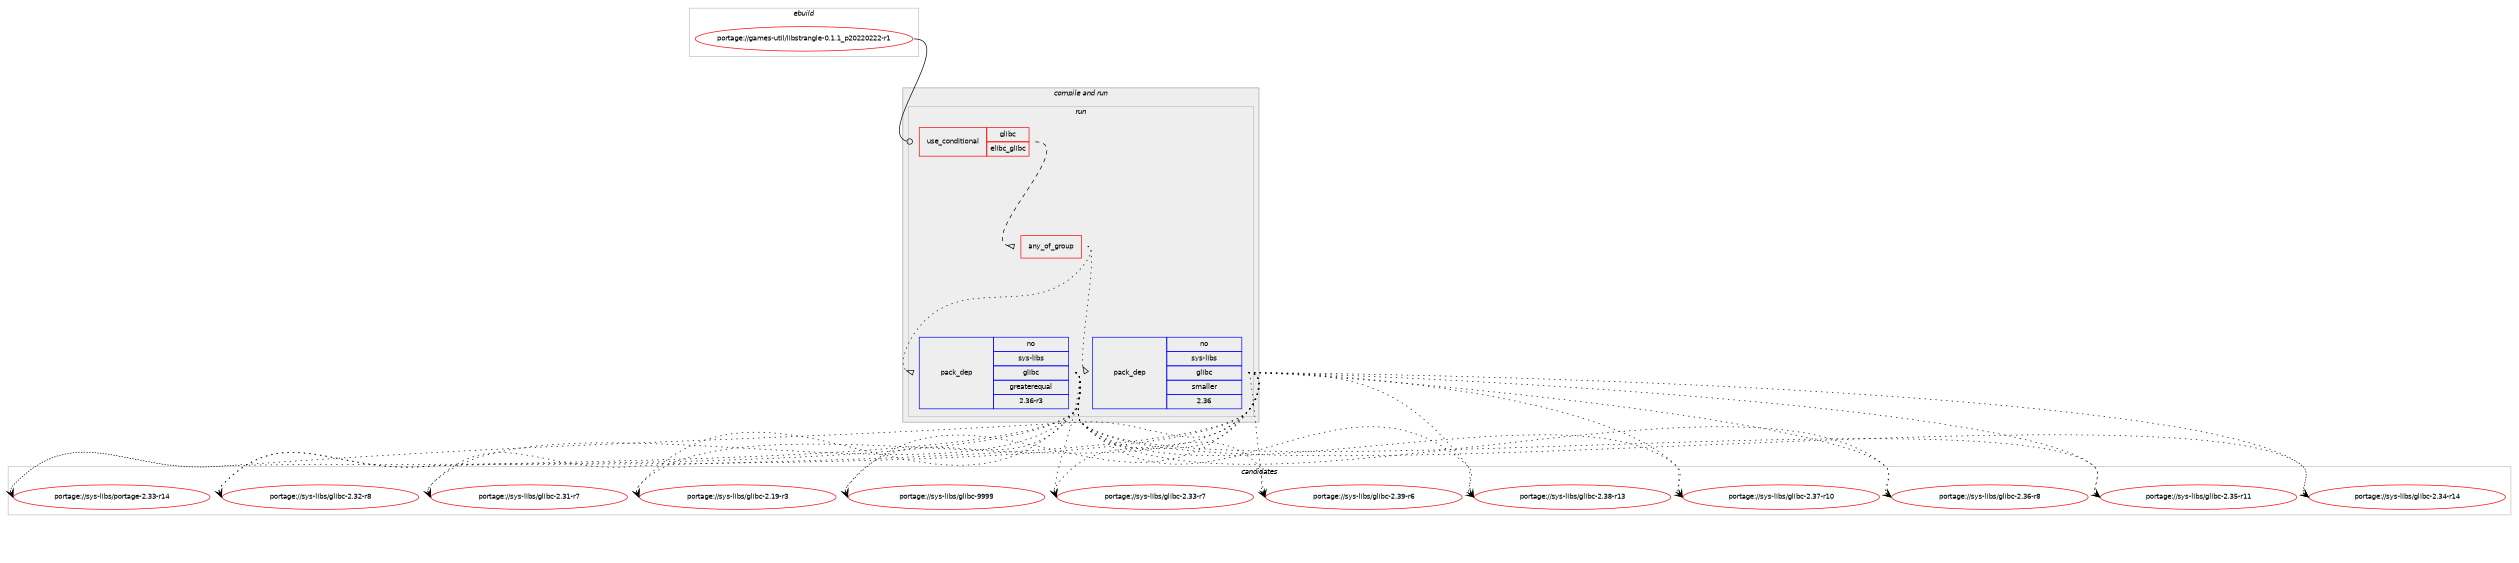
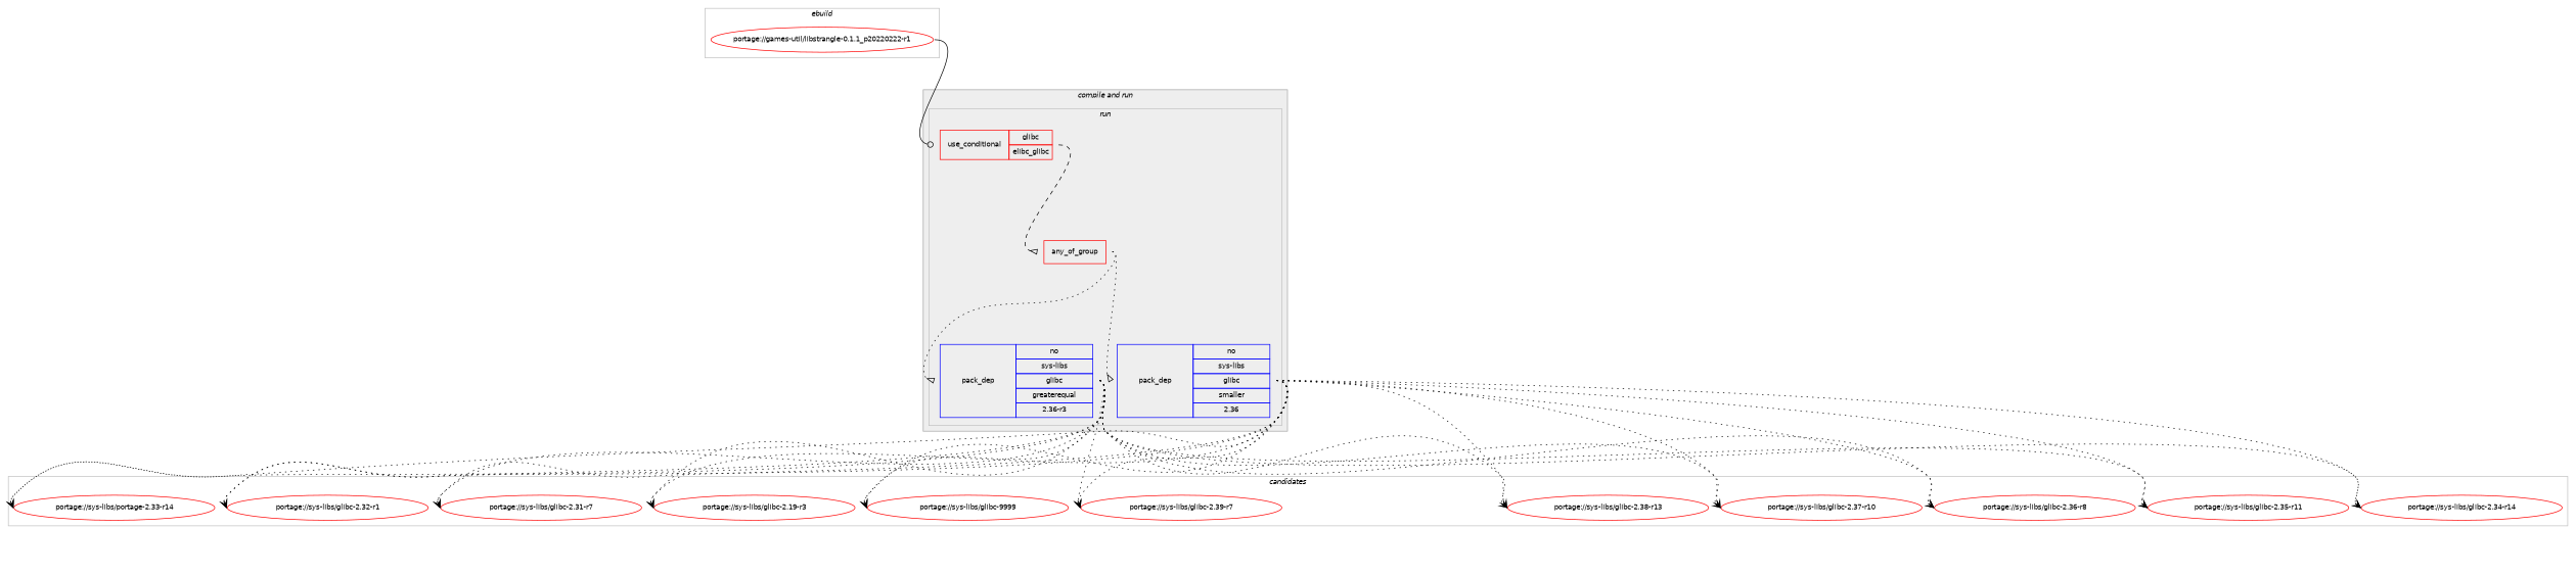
  digraph {
    compound=true
    concentrate=true
    fontname=Helvetica
    fontsize=10
    newrank=true
    rankdir=TB
    ranksep=1.5
    node [color=red fontname=Helvetica fontsize=10]
    edge [arrowhead=vee headport=w style=dotted tailport=e weight=100]
    n1 [label="portage://games-util/libstrangle-0.1.1_p20220222-r1" width=4]
    n2 [color=blue label=<<TABLE BORDER="0" CELLBORDER="1" CELLSPACING="0" CELLPADDING="4" WIDTH="220"><TR><TD ROWSPAN="6" CELLPADDING="30">pack_dep</TD></TR><TR><TD WIDTH="110">no</TD></TR><TR><TD>sys-libs</TD></TR><TR><TD>glibc</TD></TR><TR><TD>greaterequal</TD></TR><TR><TD>2.36-r3</TD></TR></TABLE>> shape=none]
    n3 [color=blue label=<<TABLE BORDER="0" CELLBORDER="1" CELLSPACING="0" CELLPADDING="4" WIDTH="220"><TR><TD ROWSPAN="6" CELLPADDING="30">pack_dep</TD></TR><TR><TD WIDTH="110">no</TD></TR><TR><TD>sys-libs</TD></TR><TR><TD>glibc</TD></TR><TR><TD>smaller</TD></TR><TR><TD>2.36</TD></TR></TABLE>> shape=none]
    n4 [label=<<TABLE BORDER="0" CELLBORDER="1" CELLSPACING="0" CELLPADDING="4"><TR><TD CELLPADDING="10">any_of_group</TD></TR></TABLE>> shape=none]
    n5 [label=<<TABLE BORDER="0" CELLBORDER="1" CELLSPACING="0" CELLPADDING="4"><TR><TD ROWSPAN="3" CELLPADDING="10">use_conditional</TD></TR><TR><TD>glibc</TD></TR><TR><TD>elibc_glibc</TD></TR></TABLE>> shape=none]
    n6 [label="portage://sys-libs/glibc-2.19-r3" width=4]
    n7 [label="portage://sys-libs/glibc-2.31-r7" width=4]
-   n8 [label="portage://sys-libs/glibc-2.32-r8" width=4]
+   n8 [label="portage://sys-libs/glibc-2.32-r1" width=4]
    n9 [label="portage://sys-libs/portage-2.33-r14" width=4]
    n10 [label="portage://sys-libs/glibc-2.34-r14" width=4]
    n11 [label="portage://sys-libs/glibc-2.35-r11" width=4]
    n12 [label="portage://sys-libs/glibc-2.36-r8" width=4]
    n13 [label="portage://sys-libs/glibc-2.37-r10" width=4]
    n14 [label="portage://sys-libs/glibc-2.38-r13" width=4]
-   n15 [label="portage://sys-libs/glibc-2.39-r6" width=4]
-   n16 [label="portage://sys-libs/glibc-2.33-r7" width=4]
+   n16 [label="portage://sys-libs/glibc-2.39-r7" width=4]
    n17 [label="portage://sys-libs/glibc-9999" width=4]
    subgraph cluster_1 {
      color=gray
      label=<<i>ebuild</i>>
      rank=same
      n1
    }
    subgraph cluster_2 {
      color=gray
      label=<<i>dependencies</i>>
      subgraph cluster_3 {
        color=gray
        fillcolor="#eeeeee"
        label=<<i>compile</i>>
        style=filled
      }
      subgraph cluster_4 {
        color=gray
        fillcolor="#eeeeee"
        label=<<i>compile and run</i>>
        style=filled
      }
      subgraph cluster_5 {
        color=gray
        fillcolor="#eeeeee"
        label=<<i>run</i>>
        style=filled
        subgraph sub_6 {
          color=gray
          fillcolor="#eeeeee"
          label=<<i>run</i>>
          style=filled
          n5
          subgraph sub_7 {
            color=gray
            fillcolor="#eeeeee"
            label=<<i>run</i>>
            style=filled
            n4
            subgraph sub_8 {
              color=gray
              fillcolor="#eeeeee"
              label=<<i>run</i>>
              style=filled
              n2
            }
            subgraph sub_9 {
              color=gray
              fillcolor="#eeeeee"
              label=<<i>run</i>>
              style=filled
              n3
            }
          }
        }
      }
    }
    subgraph cluster_10 {
      color=gray
      label=<<i>candidates</i>>
      rank=same
      subgraph sub_11 {
        color=black
        label=<<i>candidates</i>>
        nodesep=1
        rank=same
        n6
        n7
        n8
        n9
        n10
        n11
        n12
        n13
        n14
-       n15
        n16
        n17
      }
      subgraph sub_12 {
        color=black
        label=<<i>candidates</i>>
        nodesep=1
        rank=same
        n6
        n7
        n8
        n9
        n10
        n11
        n12
        n13
        n14
-       n15
        n16
        n17
      }
    }
    n1 -> n5 [arrowhead=odot style=solid weight=20]
    n2 -> n6
    n2 -> n7
    n2 -> n8
    n2 -> n9
    n2 -> n10
    n2 -> n11
    n2 -> n12
    n2 -> n13
    n2 -> n14
-   n2 -> n15
    n2 -> n16
    n2 -> n17
    n3 -> n6
    n3 -> n7
    n3 -> n8
    n3 -> n9
    n3 -> n10
    n3 -> n11
    n3 -> n12
    n3 -> n13
    n3 -> n14
-   n3 -> n15
    n3 -> n16
    n3 -> n17
    n4 -> n2 [arrowhead=oinv weight=20]
    n4 -> n3 [arrowhead=oinv weight=20]
    n5 -> n4 [arrowhead=oinv style=dashed weight=20]
  }
